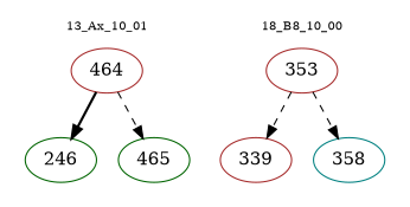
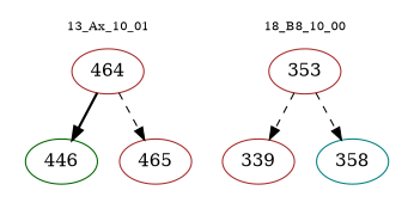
  digraph {
    node [color=brown]
    edge [color=black style=dashed]
    n1 [label=464]
-   n2 [color=darkgreen label=246]
-   n3 [color=darkgreen label=465]
+   n2 [color=darkgreen label=446]
+   n3 [label=465]
    n4 [label=353]
    n5 [label=339]
    n6 [color=teal label=358]
    subgraph cluster_1 {
      color=white
      fontsize=10
      label="13_Ax_10_01"
      n1
      n2
      n3
    }
    subgraph cluster_2 {
      color=white
      fontsize=10
      label="18_B8_10_00"
      n4
      n5
      n6
    }
    n1 -> n2 [style=bold]
    n1 -> n3
    n4 -> n5
    n4 -> n6
  }
